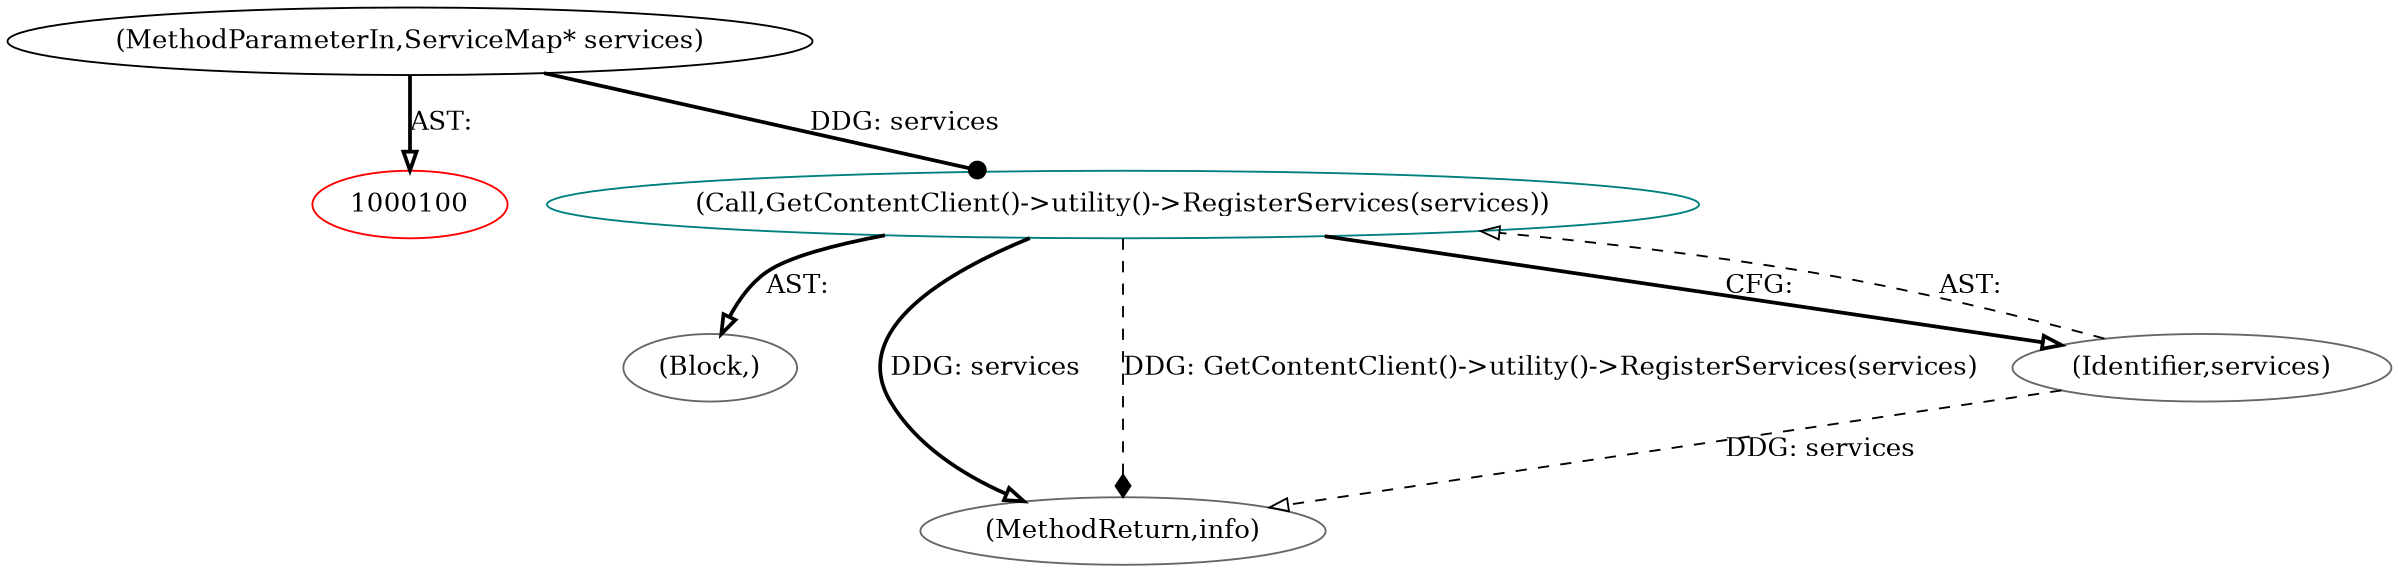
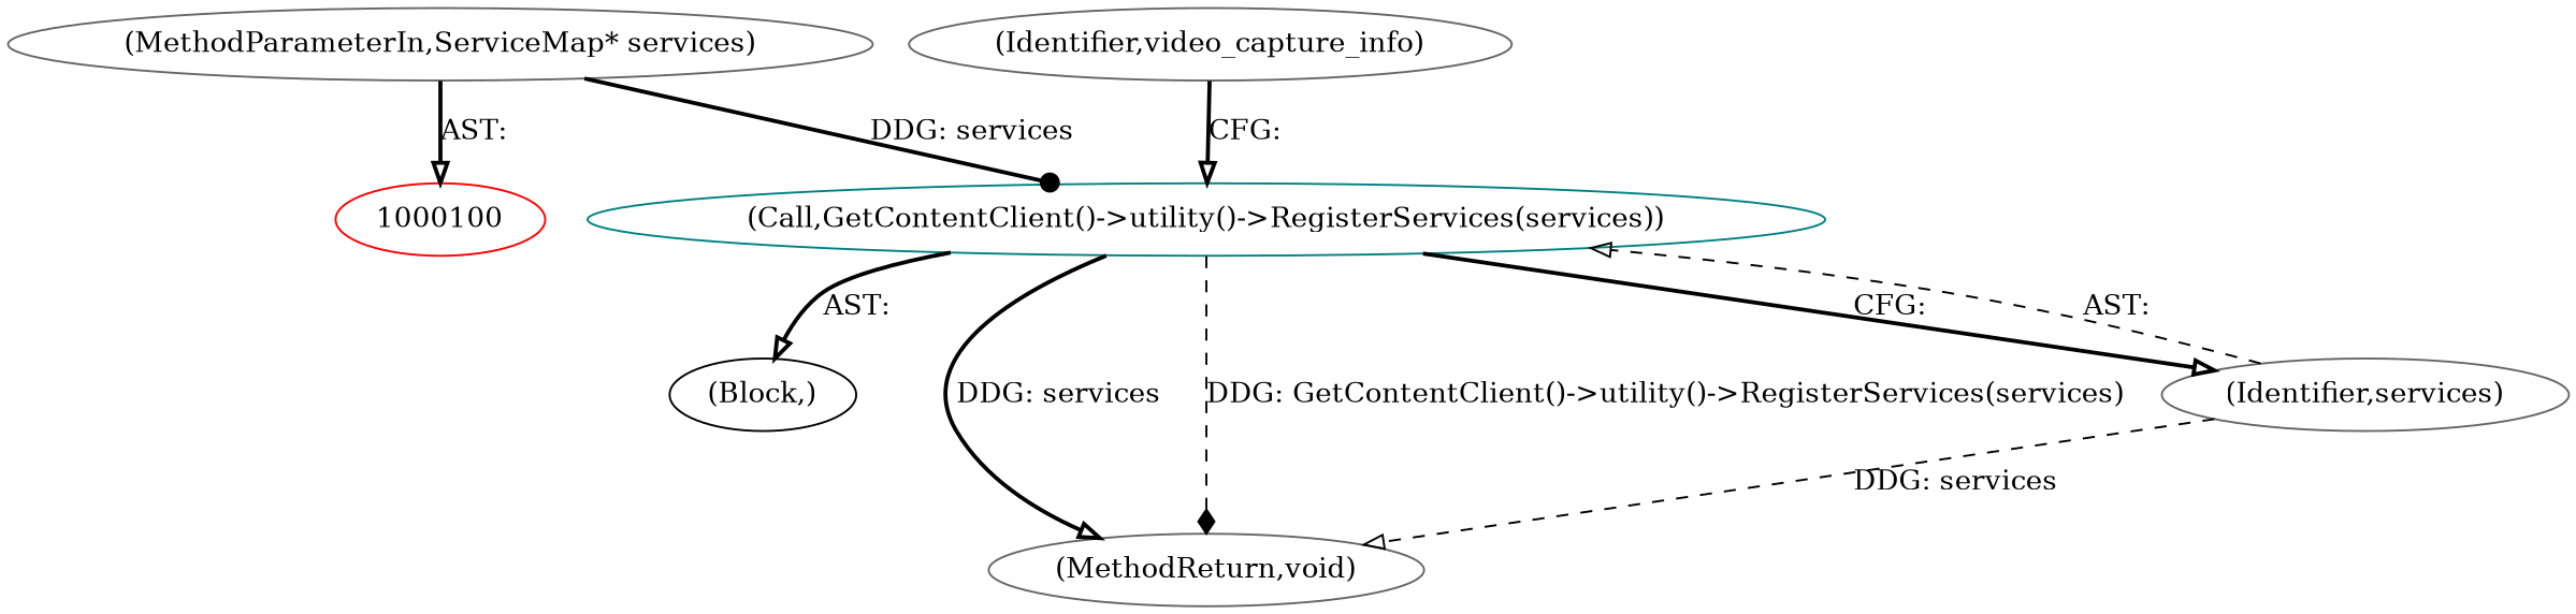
  digraph {
    node [color=gray40]
    edge [arrowhead=onormal style=bold]
    n1 [color=teal label="(Call,GetContentClient()->utility()->RegisterServices(services))"]
-   n2 [label="(Block,)"]
-   n3 [label="(MethodReturn,info)"]
+   n2 [color=black label="(Block,)"]
+   n3 [label="(MethodReturn,void)"]
    n4 [label="(Identifier,services)"]
-   n5 [color=black label="(MethodParameterIn,ServiceMap* services)"]
+   n5 [label="(MethodParameterIn,ServiceMap* services)"]
    1000100 [color=red]
+   n7 [label="(Identifier,video_capture_info)"]
    n1 -> n2 [label="AST: "]
    n1 -> n3 [label="DDG: services"]
    n1 -> n3 [arrowhead=diamond label="DDG: GetContentClient()->utility()->RegisterServices(services)" style=dashed]
    n1 -> n4 [label="CFG: "]
    n4 -> n1 [label="AST: " style=dashed]
    n4 -> n3 [label="DDG: services" style=dashed]
    n5 -> n1 [arrowhead=dot label="DDG: services"]
    n5 -> 1000100 [label="AST: "]
+   n7 -> n1 [label="CFG: "]
  }
